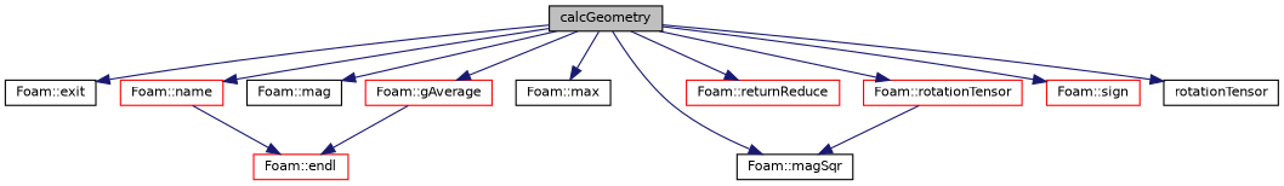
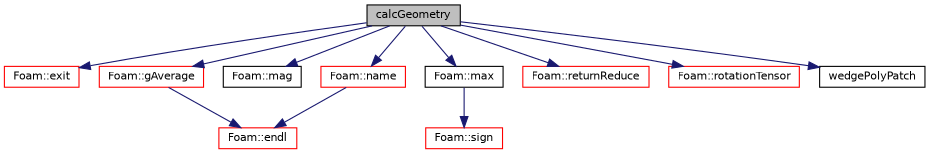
  digraph {
    rankdir=TB
    node [color=red fontname=Helvetica fontsize=10 shape=record]
    edge [color=midnightblue fontname=Helvetica fontsize=10 labelfontname=Helvetica labelfontsize=10 style=solid]
    n1 [color=black fillcolor=grey75 fontcolor=black height=0.2 label=calcGeometry style=filled width=0.4]
-   n2 [color=black height=0.2 label="Foam::exit" width=0.4]
+   n2 [height=0.2 label="Foam::exit" width=0.4]
    n3 [height=0.2 label="Foam::gAverage" width=0.4]
    n4 [color=black height=0.2 label="Foam::mag" width=0.4]
-   n5 [color=black height=0.2 label="Foam::magSqr" width=0.4]
    n6 [color=black height=0.2 label="Foam::max" width=0.4]
    n7 [height=0.2 label="Foam::name" width=0.4]
    n8 [height=0.2 label="Foam::returnReduce" width=0.4]
    n9 [height=0.2 label="Foam::rotationTensor" width=0.4]
    n10 [height=0.2 label="Foam::sign" width=0.4]
-   n11 [color=black height=0.2 label=rotationTensor width=0.4]
+   n11 [color=black height=0.2 label=wedgePolyPatch width=0.4]
    n12 [height=0.2 label="Foam::endl" width=0.4]
    n1 -> n2
    n1 -> n3
    n1 -> n4
-   n1 -> n5
    n1 -> n6
    n1 -> n7
    n1 -> n8
    n1 -> n9
-   n1 -> n10
+   n6 -> n10
    n1 -> n11
    n3 -> n12
    n7 -> n12
-   n9 -> n5
  }
